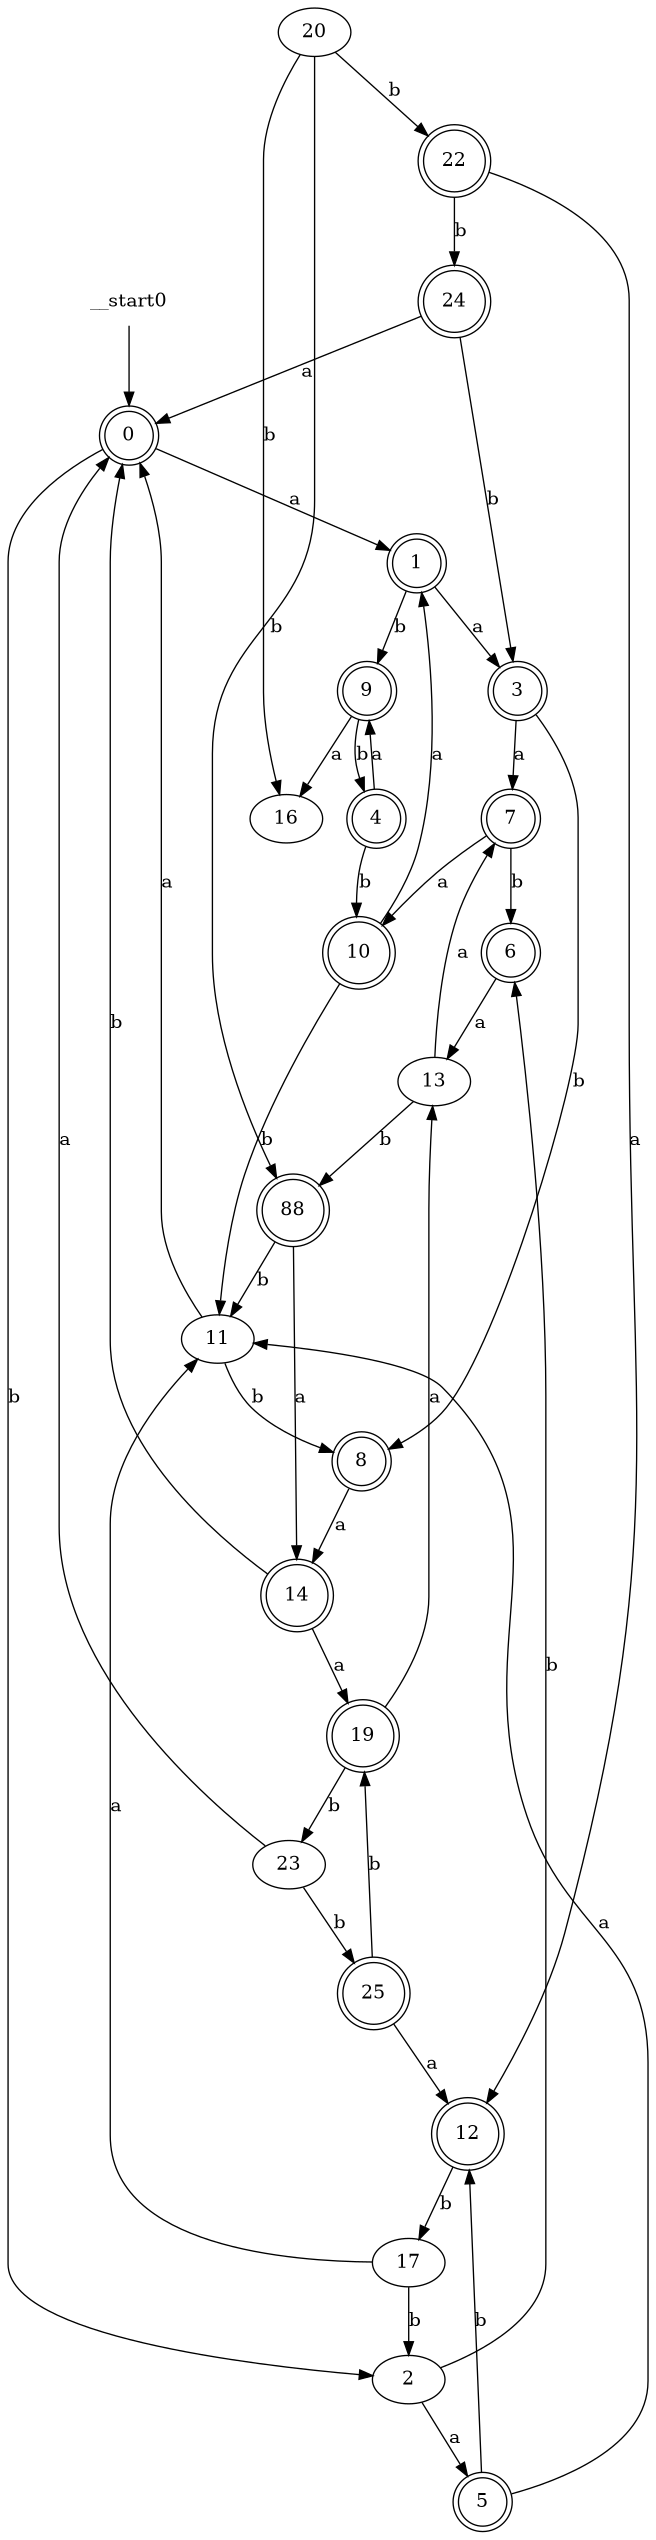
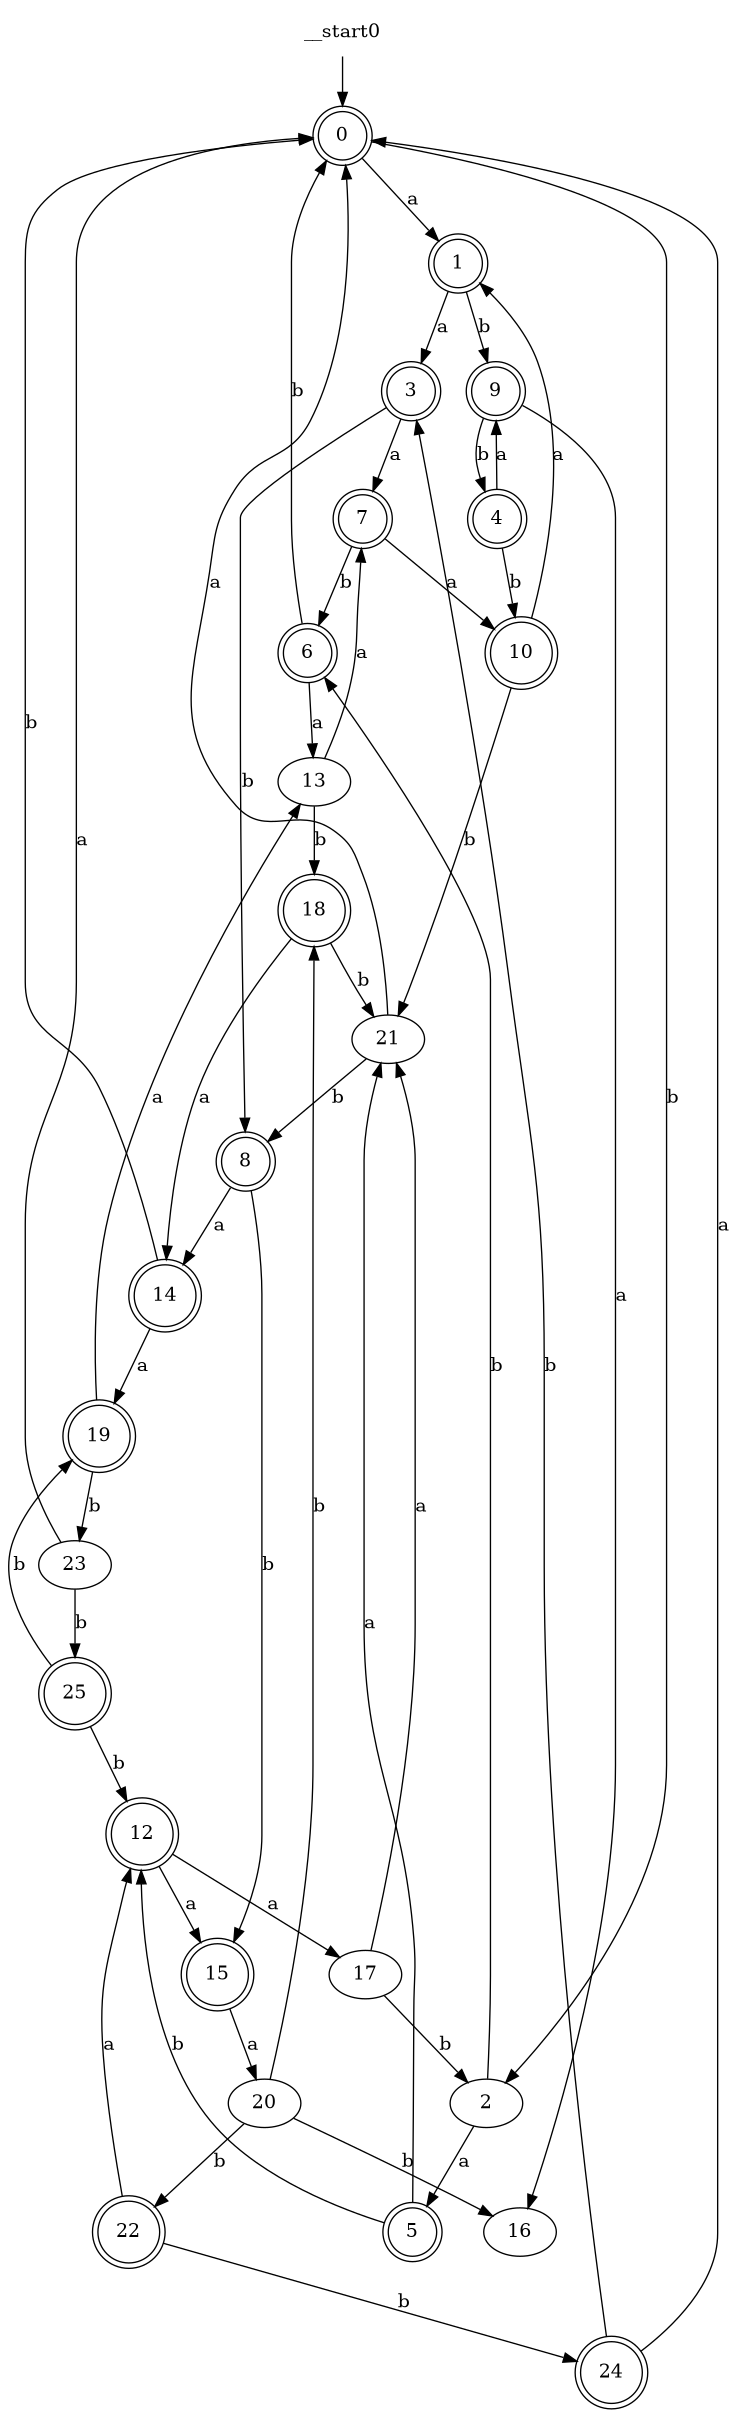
  digraph {
    node [shape=doublecircle]
    __start0 [shape=none]
    0
    1
    2 [shape=ellipse]
    3
    9
    5
    6
    7
    8
    4
    10
-   11 [shape=""]
+   11 [label=21 shape=""]
    12
    13 [shape=ellipse]
    14
+   15
    16 [shape=""]
    17 [shape=""]
-   18 [label=88]
+   18
    19
    20 [shape=""]
    23 [shape=""]
    22
    24
    25
    __start0 -> 0
    0 -> 1 [label=a]
    0 -> 2 [label=b]
    1 -> 3 [label=a]
    1 -> 9 [label=b]
    2 -> 5 [label=a]
    2 -> 6 [label=b]
    3 -> 7 [label=a]
    3 -> 8 [label=b]
    9 -> 4 [label=b]
    9 -> 16 [label=a]
    5 -> 11 [label=a]
    5 -> 12 [label=b]
+   6 -> 0 [label=b]
    6 -> 13 [label=a]
    7 -> 6 [label=b]
    7 -> 10 [label=a]
    8 -> 14 [label=a]
+   8 -> 15 [label=b]
    4 -> 9 [label=a]
    4 -> 10 [label=b]
    10 -> 1 [label=a]
    10 -> 11 [label=b]
    11 -> 0 [label=a]
    11 -> 8 [label=b]
-   12 -> 17 [label=b]
+   12 -> 15 [label=a]
+   12 -> 17 [label=a]
    13 -> 7 [label=a]
    13 -> 18 [label=b]
    14 -> 0 [label=b]
    14 -> 19 [label=a]
+   15 -> 20 [label=a]
    17 -> 2 [label=b]
    17 -> 11 [label=a]
    18 -> 11 [label=b]
    18 -> 14 [label=a]
    19 -> 13 [label=a]
    19 -> 23 [label=b]
    20 -> 16 [label=b]
    20 -> 18 [label=b]
    20 -> 22 [label=b]
    23 -> 0 [label=a]
    23 -> 25 [label=b]
    22 -> 12 [label=a]
    22 -> 24 [label=b]
    24 -> 0 [label=a]
    24 -> 3 [label=b]
-   25 -> 12 [label=a]
+   25 -> 12 [label=b]
    25 -> 19 [label=b]
  }
